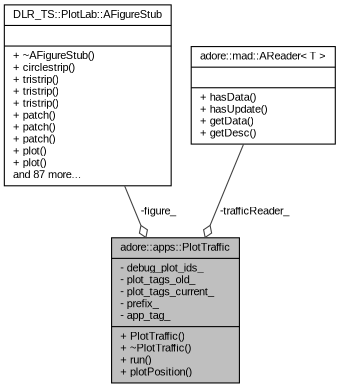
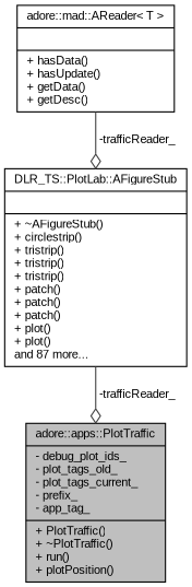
  digraph {
    fontname="Liberation Sans"
    node [color=black fillcolor=white fontname="Liberation Sans" fontsize=10 shape=record style=filled]
    edge [arrowhead=odiamond color=grey25 fontname="Liberation Sans" fontsize=10 labelfontname=Helvetica labelfontsize=10 style=solid]
    n1 [fillcolor=grey75 fontcolor=black height=0.2 label="{adore::apps::PlotTraffic\n|- debug_plot_ids_\l- plot_tags_old_\l- plot_tags_current_\l- prefix_\l- app_tag_\l|+ PlotTraffic()\l+ ~PlotTraffic()\l+ run()\l+ plotPosition()\l}" width=0.4]
    n2 [height=0.2 label="{DLR_TS::PlotLab::AFigureStub\n||+ ~AFigureStub()\l+ circlestrip()\l+ tristrip()\l+ tristrip()\l+ tristrip()\l+ patch()\l+ patch()\l+ patch()\l+ plot()\l+ plot()\land 87 more...\l}" width=0.4]
    n3 [height=0.2 label="{adore::mad::AReader\< T \>\n||+ hasData()\l+ hasUpdate()\l+ getData()\l+ getDesc()\l}" width=0.4]
-   n2 -> n1 [label=" -figure_"]
-   n3 -> n1 [label=" -trafficReader_"]
+   n2 -> n1 [label=" -trafficReader_"]
+   n3 -> n2 [label=" -trafficReader_"]
  }
